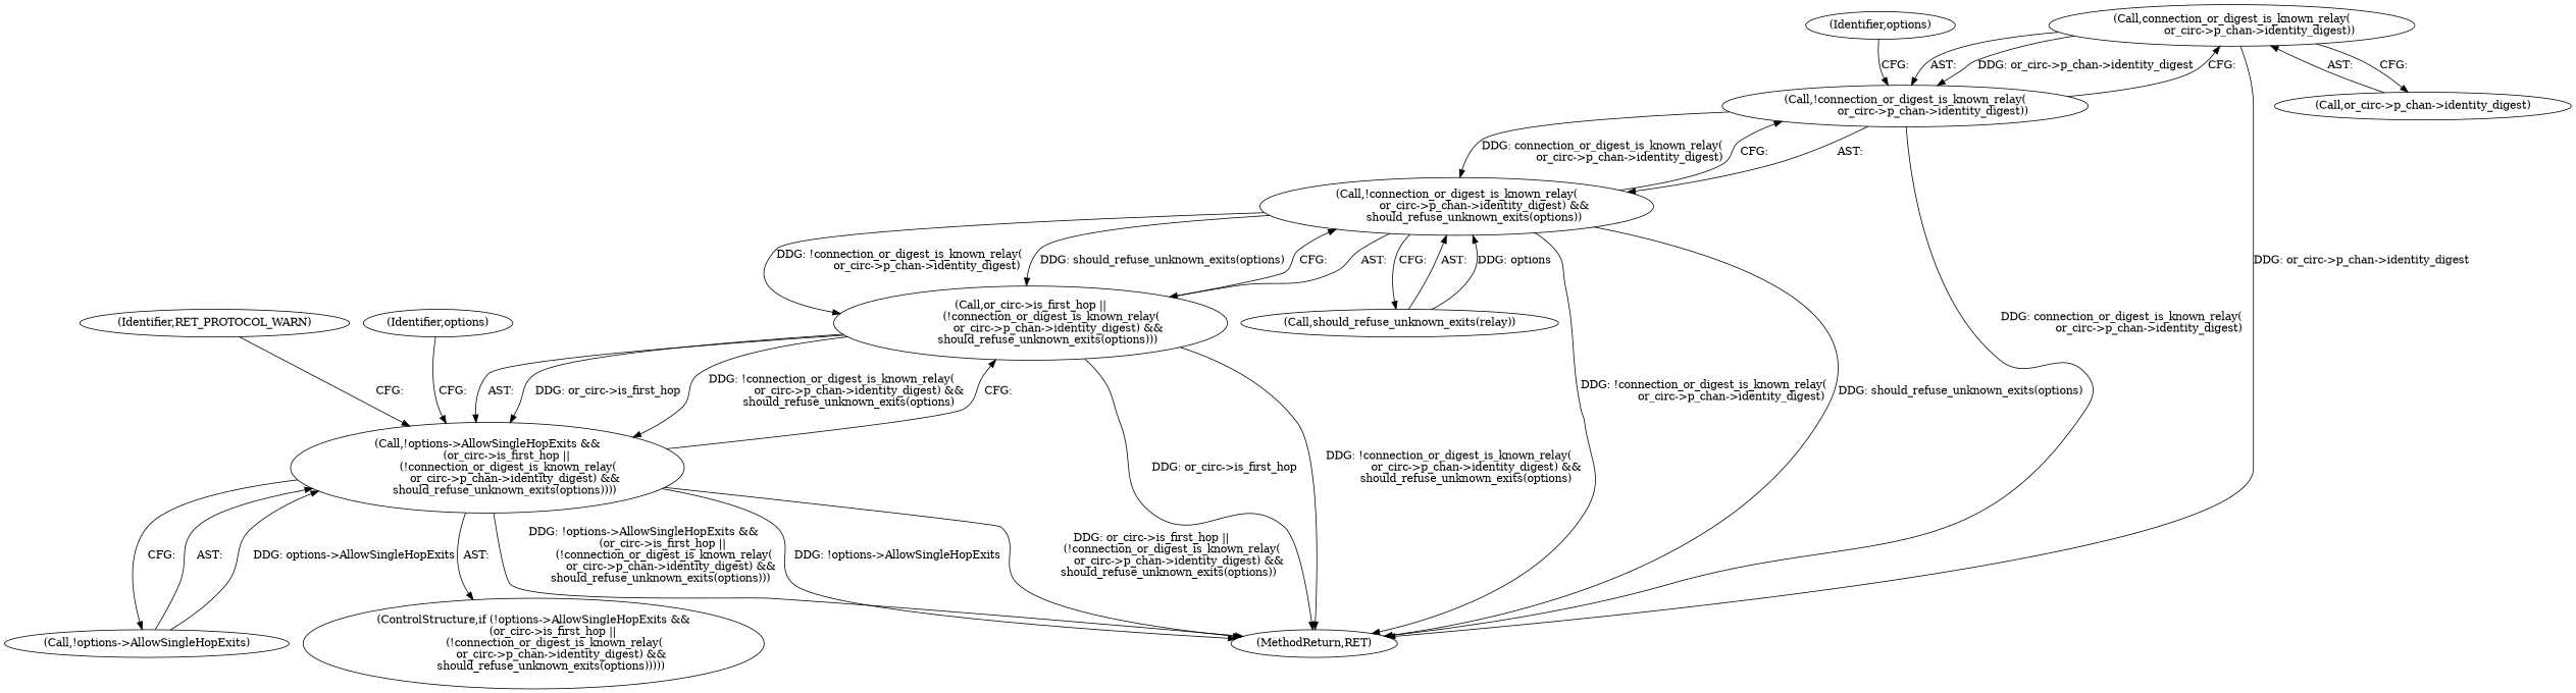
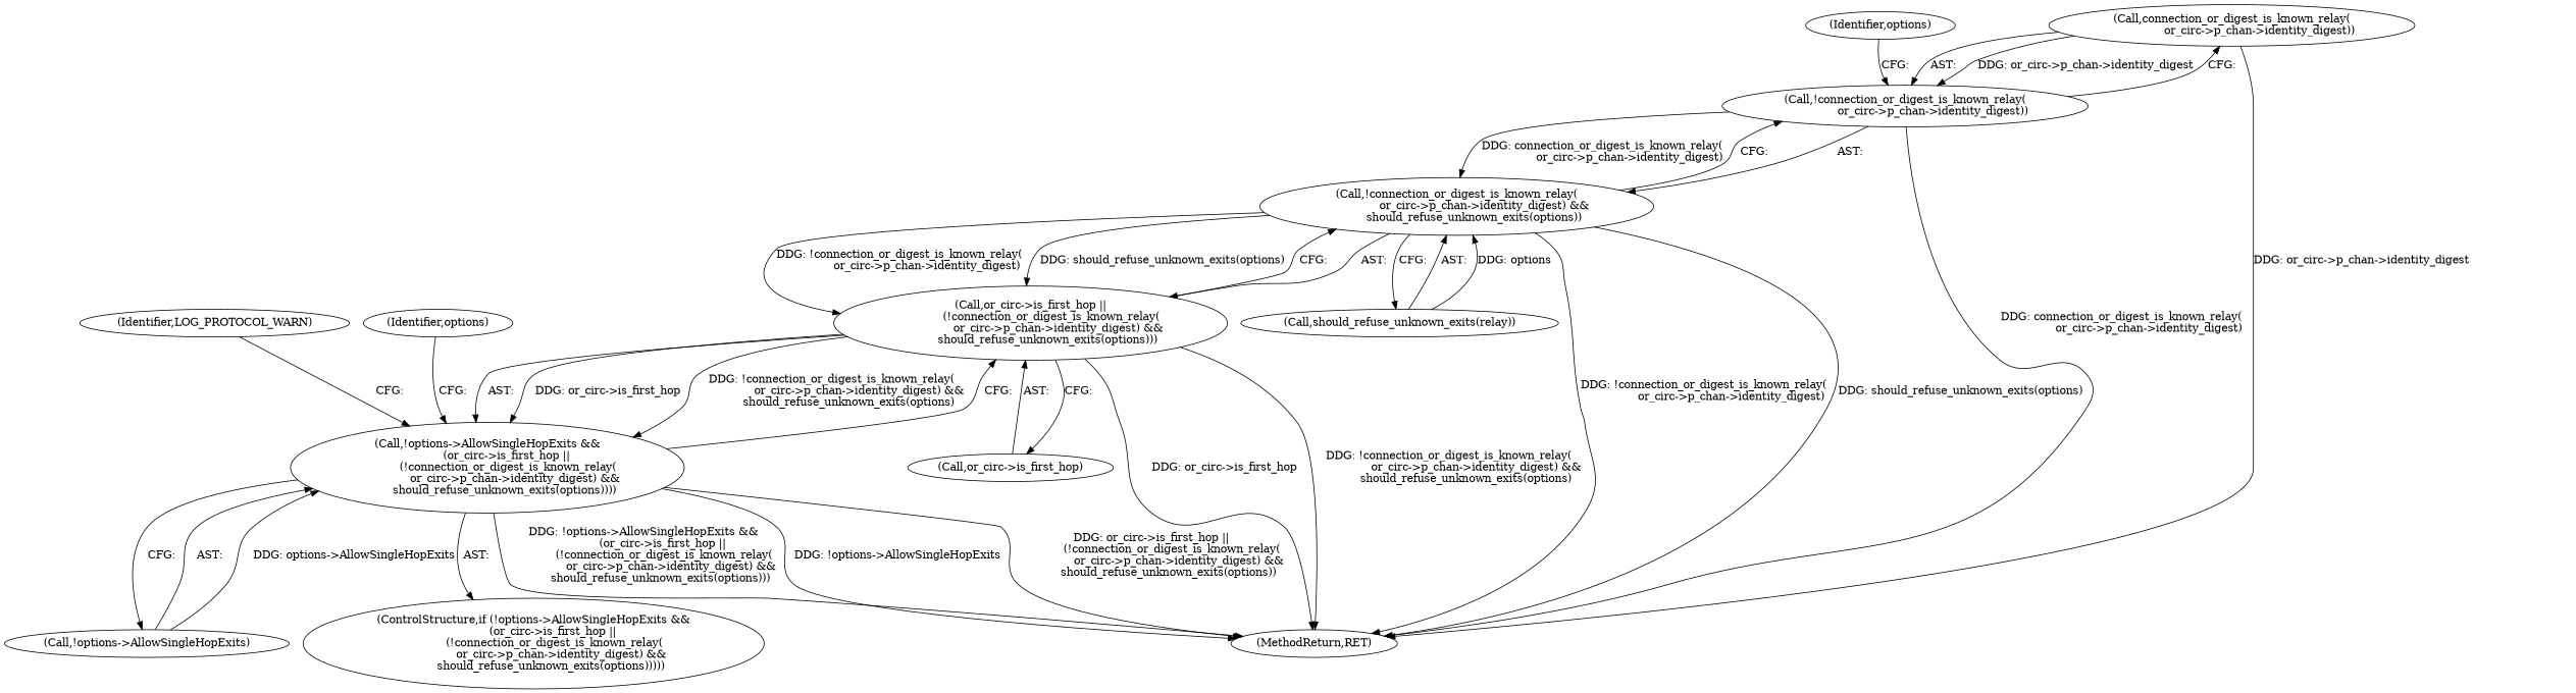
  digraph {
    n1 [label="(Call,connection_or_digest_is_known_relay(\n                or_circ->p_chan->identity_digest))"]
    n2 [label="(Call,!connection_or_digest_is_known_relay(\n                or_circ->p_chan->identity_digest))"]
    n3 [label="(MethodReturn,RET)"]
-   n4 [label="(Call,or_circ->p_chan->identity_digest)"]
    n5 [label="(Call,!connection_or_digest_is_known_relay(\n                or_circ->p_chan->identity_digest) &&\n          should_refuse_unknown_exits(options))"]
    n6 [label="(Call,or_circ->is_first_hop ||\n            (!connection_or_digest_is_known_relay(\n                or_circ->p_chan->identity_digest) &&\n          should_refuse_unknown_exits(options)))"]
    n7 [label="(Call,should_refuse_unknown_exits(relay))"]
    n8 [label="(Call,!options->AllowSingleHopExits &&\n           (or_circ->is_first_hop ||\n            (!connection_or_digest_is_known_relay(\n                or_circ->p_chan->identity_digest) &&\n          should_refuse_unknown_exits(options))))"]
+   n9 [label="(Call,or_circ->is_first_hop)"]
    n10 [label="(ControlStructure,if (!options->AllowSingleHopExits &&\n           (or_circ->is_first_hop ||\n            (!connection_or_digest_is_known_relay(\n                or_circ->p_chan->identity_digest) &&\n          should_refuse_unknown_exits(options)))))"]
    n11 [label="(Call,!options->AllowSingleHopExits)"]
-   n12 [label="(Identifier,RET_PROTOCOL_WARN)"]
+   n12 [label="(Identifier,LOG_PROTOCOL_WARN)"]
    n13 [label="(Identifier,options)"]
    n14 [label="(Identifier,options)"]
    n1 -> n2 [label="AST: "]
    n1 -> n2 [label="DDG: or_circ->p_chan->identity_digest"]
    n1 -> n3 [label="DDG: or_circ->p_chan->identity_digest"]
-   n1 -> n4 [label="CFG: "]
    n2 -> n1 [label="CFG: "]
    n2 -> n3 [label="DDG: connection_or_digest_is_known_relay(\n                or_circ->p_chan->identity_digest)"]
    n2 -> n5 [label="AST: "]
    n2 -> n5 [label="DDG: connection_or_digest_is_known_relay(\n                or_circ->p_chan->identity_digest)"]
-   n4 -> n1 [label="AST: "]
    n5 -> n2 [label="CFG: "]
    n5 -> n3 [label="DDG: !connection_or_digest_is_known_relay(\n                or_circ->p_chan->identity_digest)"]
    n5 -> n3 [label="DDG: should_refuse_unknown_exits(options)"]
    n5 -> n6 [label="AST: "]
    n5 -> n6 [label="DDG: !connection_or_digest_is_known_relay(\n                or_circ->p_chan->identity_digest)"]
    n5 -> n6 [label="DDG: should_refuse_unknown_exits(options)"]
    n5 -> n7 [label="CFG: "]
    n6 -> n3 [label="DDG: or_circ->is_first_hop"]
    n6 -> n3 [label="DDG: !connection_or_digest_is_known_relay(\n                or_circ->p_chan->identity_digest) &&\n          should_refuse_unknown_exits(options)"]
    n6 -> n5 [label="CFG: "]
    n6 -> n8 [label="AST: "]
    n6 -> n8 [label="DDG: or_circ->is_first_hop"]
    n6 -> n8 [label="DDG: !connection_or_digest_is_known_relay(\n                or_circ->p_chan->identity_digest) &&\n          should_refuse_unknown_exits(options)"]
+   n6 -> n9 [label="CFG: "]
    n7 -> n5 [label="AST: "]
    n7 -> n5 [label="DDG: options"]
    n8 -> n3 [label="DDG: !options->AllowSingleHopExits &&\n           (or_circ->is_first_hop ||\n            (!connection_or_digest_is_known_relay(\n                or_circ->p_chan->identity_digest) &&\n          should_refuse_unknown_exits(options)))"]
    n8 -> n3 [label="DDG: !options->AllowSingleHopExits"]
    n8 -> n3 [label="DDG: or_circ->is_first_hop ||\n            (!connection_or_digest_is_known_relay(\n                or_circ->p_chan->identity_digest) &&\n          should_refuse_unknown_exits(options))"]
    n8 -> n6 [label="CFG: "]
    n8 -> n10 [label="AST: "]
    n8 -> n11 [label="CFG: "]
+   n9 -> n6 [label="AST: "]
    n11 -> n8 [label="AST: "]
    n11 -> n8 [label="DDG: options->AllowSingleHopExits"]
    n12 -> n8 [label="CFG: "]
    n13 -> n2 [label="CFG: "]
    n14 -> n8 [label="CFG: "]
  }
